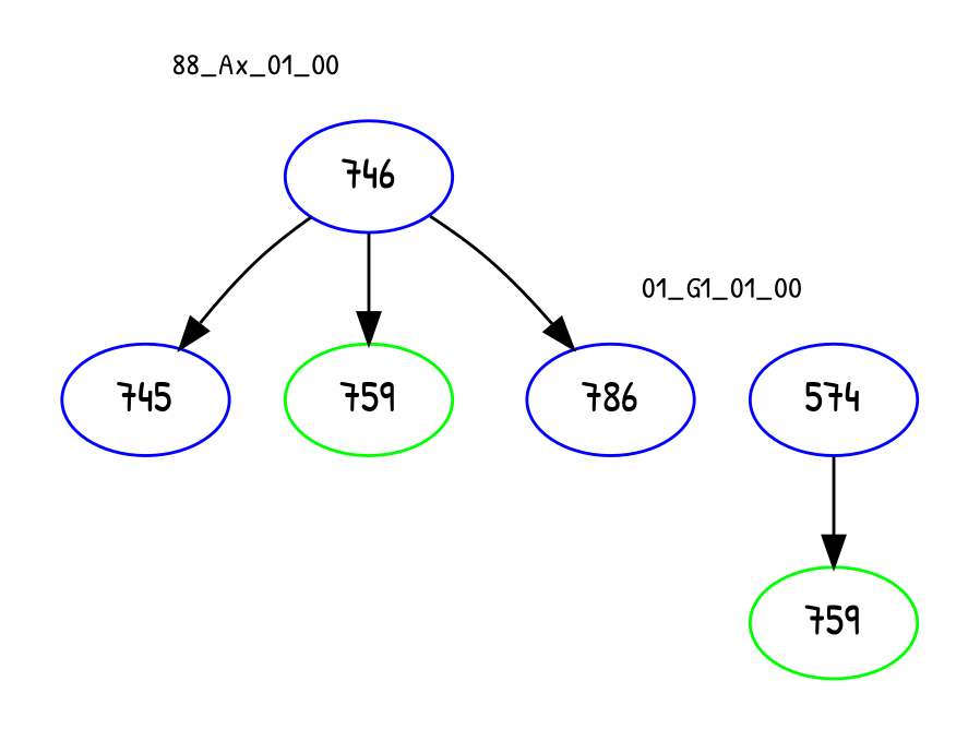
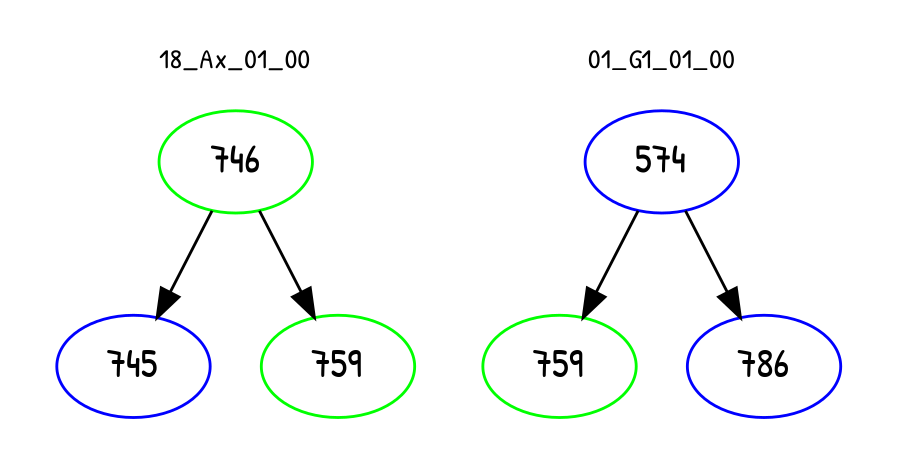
  digraph {
    fontname="Patrick Hand"
    node [color=blue fontname="Patrick Hand"]
    edge [color=black fontname="Patrick Hand"]
-   n1 [label=746]
+   n1 [color=green label=746]
    n2 [label=745]
    n3 [color=green label=759]
    n4 [label=574]
    n5 [color=green label=759]
    n6 [label=786]
    subgraph cluster_1 {
      color=white
      fontsize=10
-     label="88_Ax_01_00"
+     label="18_Ax_01_00"
      n1
      n2
      n3
    }
    subgraph cluster_2 {
      color=white
      fontsize=10
      label="01_G1_01_00"
      n4
      n5
      n6
    }
    n1 -> n2
    n1 -> n3
    n4 -> n5
-   n1 -> n6
+   n4 -> n6
  }
